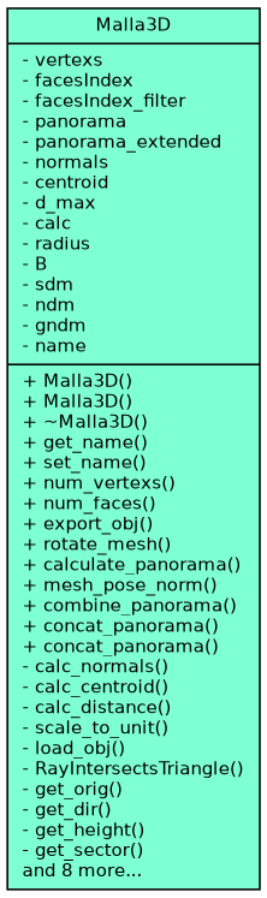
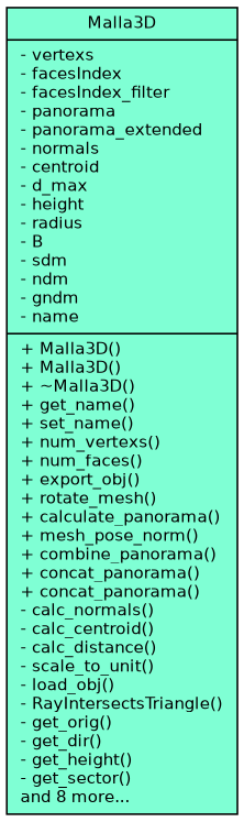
  digraph {
-   n1 [color=black fillcolor=aquamarine fontcolor=black fontname=Helvetica fontsize=10 height=0.2 label="{Malla3D\n|- vertexs\l- facesIndex\l- facesIndex_filter\l- panorama\l- panorama_extended\l- normals\l- centroid\l- d_max\l- calc\l- radius\l- B\l- sdm\l- ndm\l- gndm\l- name\l|+ Malla3D()\l+ Malla3D()\l+ ~Malla3D()\l+ get_name()\l+ set_name()\l+ num_vertexs()\l+ num_faces()\l+ export_obj()\l+ rotate_mesh()\l+ calculate_panorama()\l+ mesh_pose_norm()\l+ combine_panorama()\l+ concat_panorama()\l+ concat_panorama()\l- calc_normals()\l- calc_centroid()\l- calc_distance()\l- scale_to_unit()\l- load_obj()\l- RayIntersectsTriangle()\l- get_orig()\l- get_dir()\l- get_height()\l- get_sector()\land 8 more...\l}" shape=record style=filled width=0.4]
+   n1 [color=black fillcolor=aquamarine fontcolor=black fontname=Helvetica fontsize=10 height=0.2 label="{Malla3D\n|- vertexs\l- facesIndex\l- facesIndex_filter\l- panorama\l- panorama_extended\l- normals\l- centroid\l- d_max\l- height\l- radius\l- B\l- sdm\l- ndm\l- gndm\l- name\l|+ Malla3D()\l+ Malla3D()\l+ ~Malla3D()\l+ get_name()\l+ set_name()\l+ num_vertexs()\l+ num_faces()\l+ export_obj()\l+ rotate_mesh()\l+ calculate_panorama()\l+ mesh_pose_norm()\l+ combine_panorama()\l+ concat_panorama()\l+ concat_panorama()\l- calc_normals()\l- calc_centroid()\l- calc_distance()\l- scale_to_unit()\l- load_obj()\l- RayIntersectsTriangle()\l- get_orig()\l- get_dir()\l- get_height()\l- get_sector()\land 8 more...\l}" shape=record style=filled width=0.4]
  }
